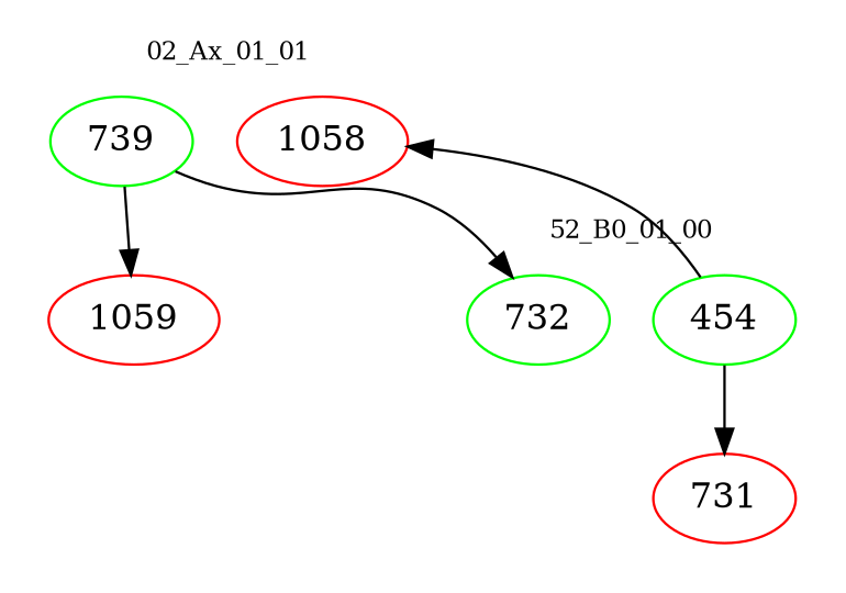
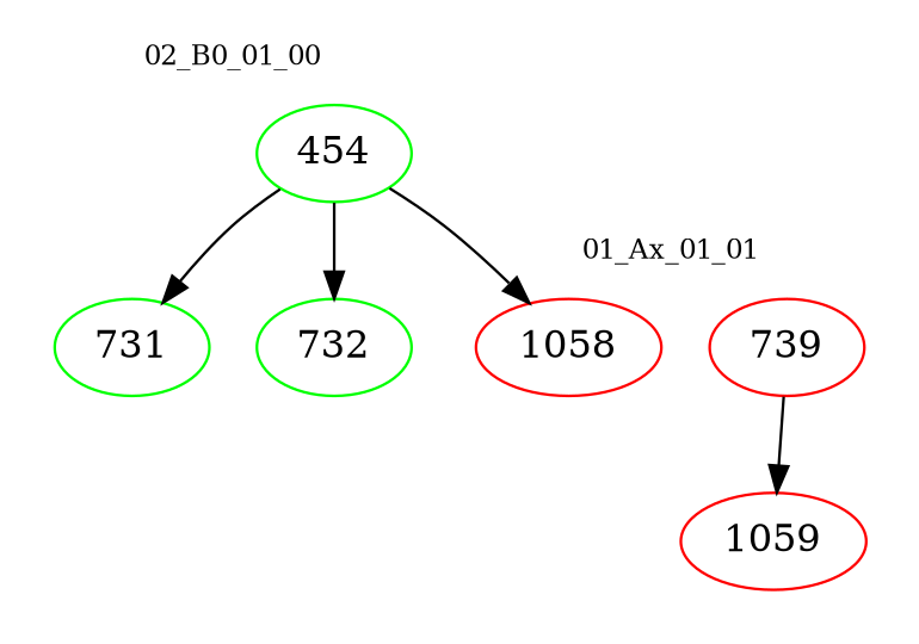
  digraph {
    node [color=green]
    edge [color=black]
-   n1 [label=739]
+   n1 [color=red label=739]
    n2 [color=red label=1058]
    n3 [color=red label=1059]
    n4 [label=454]
-   n5 [color=red label=731]
+   n5 [label=731]
    n6 [label=732]
    subgraph cluster_1 {
      color=white
      fontsize=10
-     label="02_Ax_01_01"
+     label="01_Ax_01_01"
      n1
      n2
      n3
    }
    subgraph cluster_2 {
      color=white
      fontsize=10
-     label="52_B0_01_00"
+     label="02_B0_01_00"
      n4
      n5
      n6
    }
    n1 -> n3
    n4 -> n2
    n4 -> n5
-   n1 -> n6
+   n4 -> n6
  }
